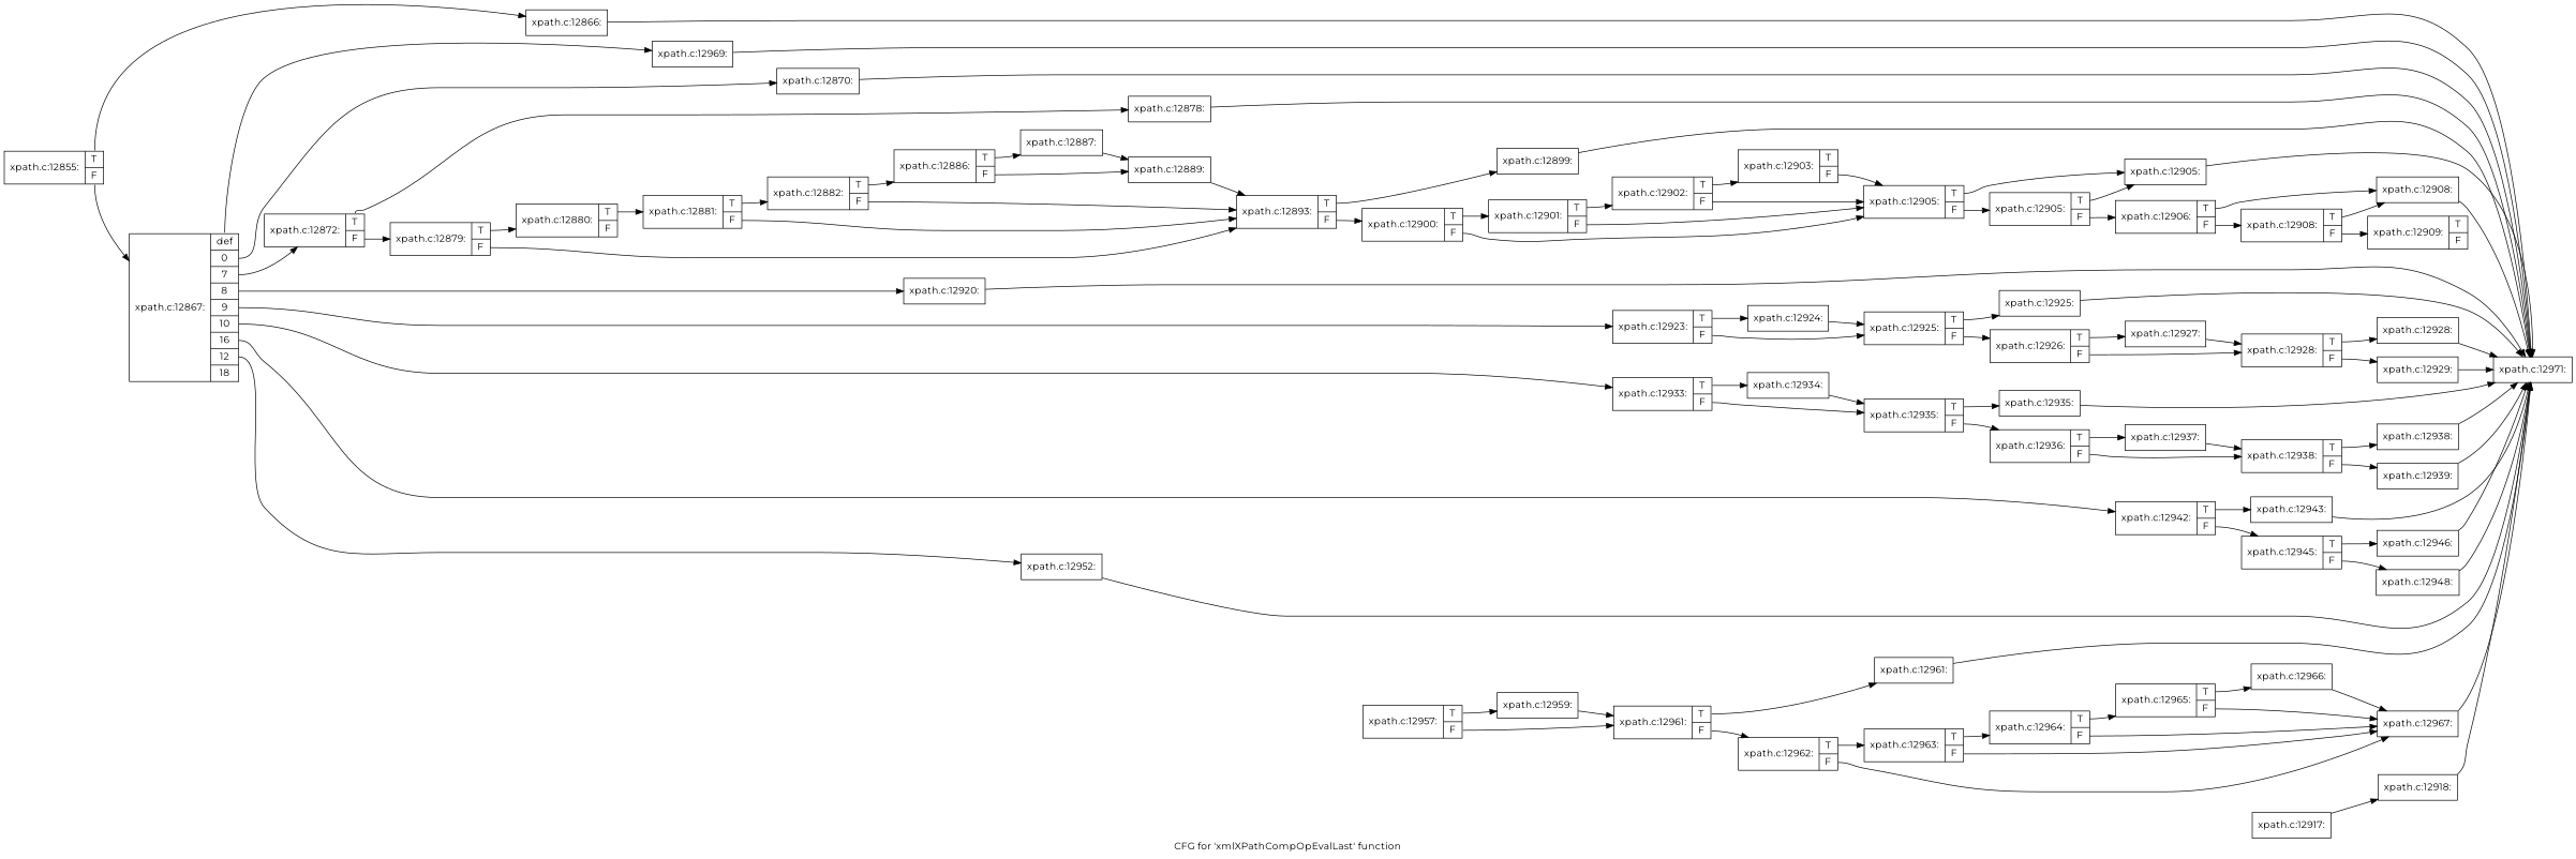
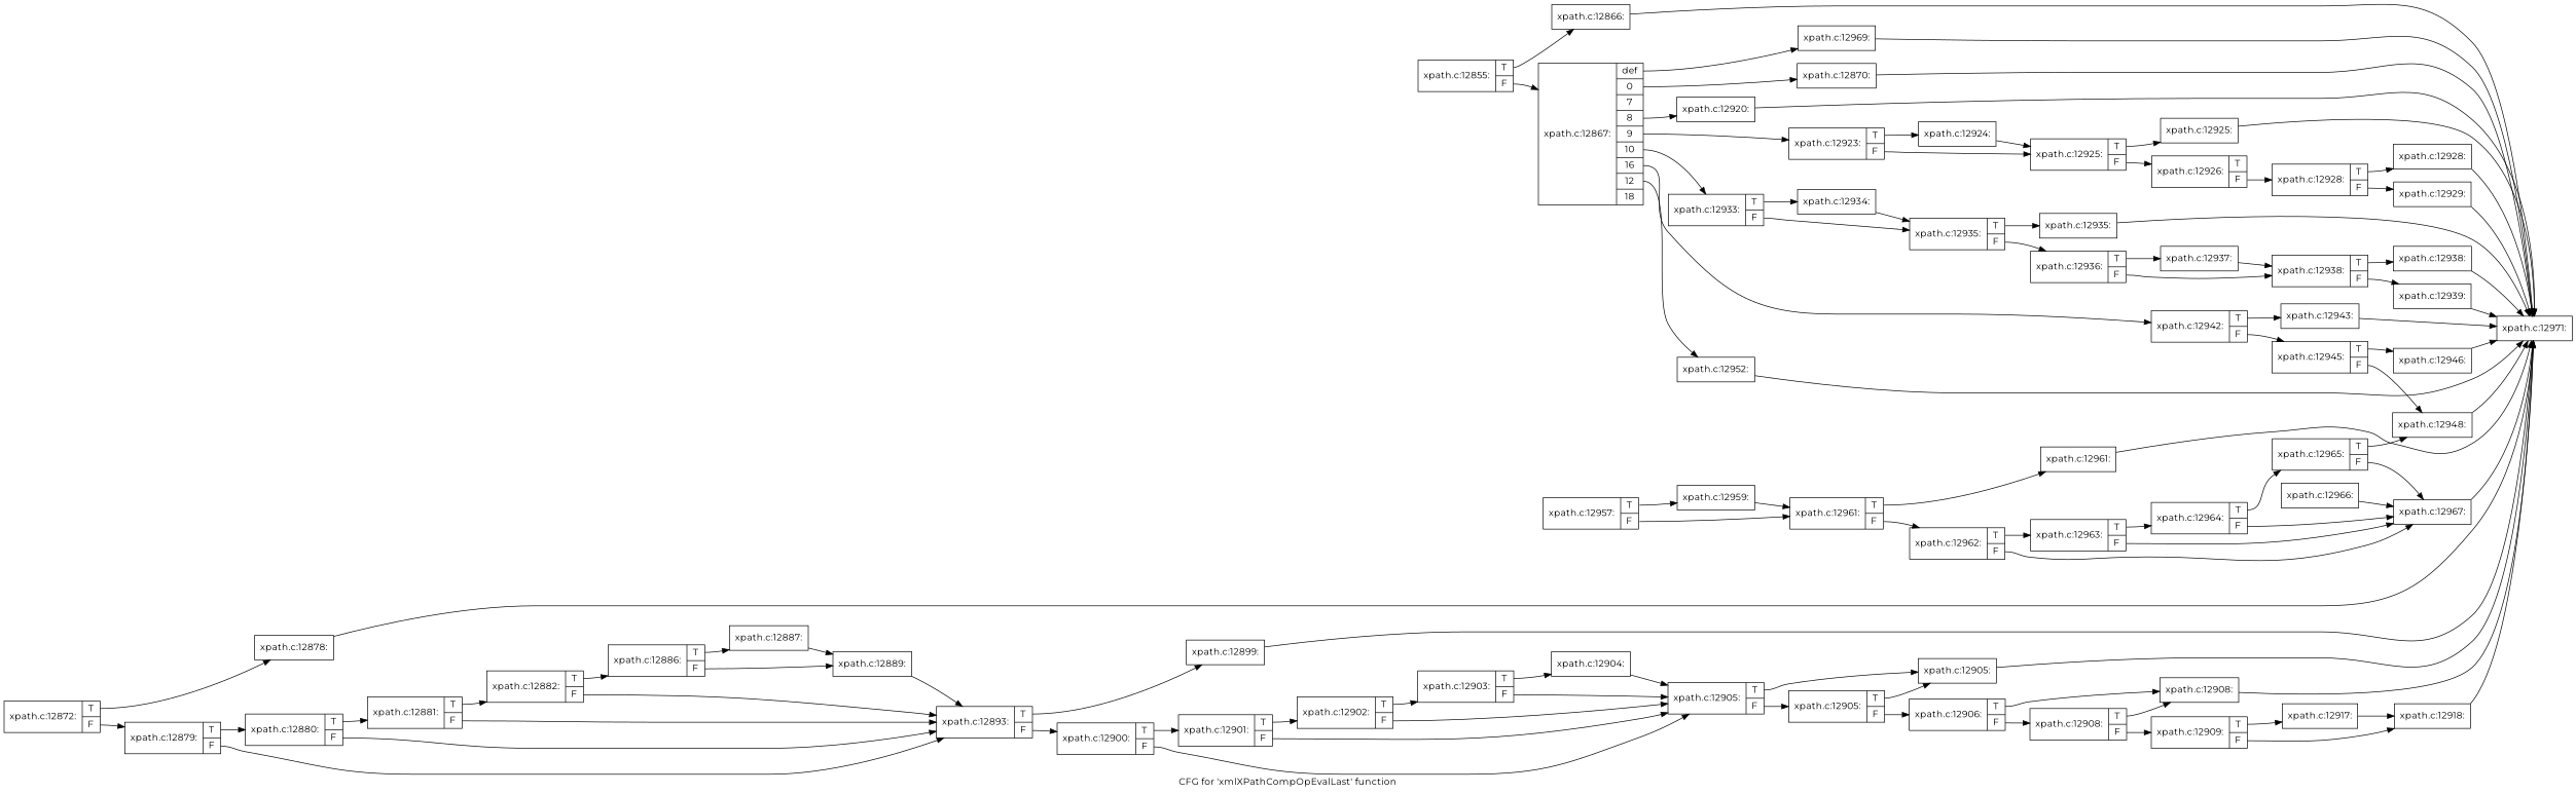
  digraph {
    fontname=Montserrat
    label="CFG for 'xmlXPathCompOpEvalLast' function"
    rankdir=LR
    node [fontname=Montserrat shape=record]
    edge [fontname=Montserrat tailport=s0]
    n1 [label="{xpath.c:12855:|{<s0>T|<s1>F}}"]
    n2 [label="{xpath.c:12866:}"]
    n3 [label="{xpath.c:12867:|{<s0>def|<s1>0|<s2>7|<s3>8|<s4>9|<s5>10|<s6>16|<s7>12|<s8>18}}"]
    n4 [label="{xpath.c:12971:}"]
    n5 [label="{xpath.c:12969:}"]
    n6 [label="{xpath.c:12870:}"]
    n7 [label="{xpath.c:12872:|{<s0>T|<s1>F}}"]
    n8 [label="{xpath.c:12920:}"]
    n9 [label="{xpath.c:12923:|{<s0>T|<s1>F}}"]
    n10 [label="{xpath.c:12933:|{<s0>T|<s1>F}}"]
    n11 [label="{xpath.c:12942:|{<s0>T|<s1>F}}"]
    n12 [label="{xpath.c:12952:}"]
    n13 [label="{xpath.c:12878:}"]
    n14 [label="{xpath.c:12879:|{<s0>T|<s1>F}}"]
    n15 [label="{xpath.c:12924:}"]
    n16 [label="{xpath.c:12925:|{<s0>T|<s1>F}}"]
    n17 [label="{xpath.c:12934:}"]
    n18 [label="{xpath.c:12935:|{<s0>T|<s1>F}}"]
    n19 [label="{xpath.c:12943:}"]
    n20 [label="{xpath.c:12945:|{<s0>T|<s1>F}}"]
    n21 [label="{xpath.c:12957:|{<s0>T|<s1>F}}"]
    n22 [label="{xpath.c:12959:}"]
    n23 [label="{xpath.c:12961:|{<s0>T|<s1>F}}"]
    n24 [label="{xpath.c:12880:|{<s0>T|<s1>F}}"]
    n25 [label="{xpath.c:12893:|{<s0>T|<s1>F}}"]
    n26 [label="{xpath.c:12925:}"]
    n27 [label="{xpath.c:12926:|{<s0>T|<s1>F}}"]
    n28 [label="{xpath.c:12935:}"]
    n29 [label="{xpath.c:12936:|{<s0>T|<s1>F}}"]
    n30 [label="{xpath.c:12946:}"]
    n31 [label="{xpath.c:12948:}"]
    n32 [label="{xpath.c:12961:}"]
    n33 [label="{xpath.c:12962:|{<s0>T|<s1>F}}"]
    n34 [label="{xpath.c:12881:|{<s0>T|<s1>F}}"]
    n35 [label="{xpath.c:12899:}"]
    n36 [label="{xpath.c:12900:|{<s0>T|<s1>F}}"]
    n37 [label="{xpath.c:12882:|{<s0>T|<s1>F}}"]
    n38 [label="{xpath.c:12901:|{<s0>T|<s1>F}}"]
    n39 [label="{xpath.c:12905:|{<s0>T|<s1>F}}"]
    n40 [label="{xpath.c:12886:|{<s0>T|<s1>F}}"]
    n41 [label="{xpath.c:12887:}"]
    n42 [label="{xpath.c:12889:}"]
    n43 [label="{xpath.c:12902:|{<s0>T|<s1>F}}"]
    n44 [label="{xpath.c:12905:}"]
    n45 [label="{xpath.c:12905:|{<s0>T|<s1>F}}"]
    n46 [label="{xpath.c:12903:|{<s0>T|<s1>F}}"]
    n47 [label="{xpath.c:12906:|{<s0>T|<s1>F}}"]
+   n48 [label="{xpath.c:12904:}"]
    n49 [label="{xpath.c:12908:}"]
    n50 [label="{xpath.c:12908:|{<s0>T|<s1>F}}"]
    n51 [label="{xpath.c:12909:|{<s0>T|<s1>F}}"]
    n52 [label="{xpath.c:12917:}"]
    n53 [label="{xpath.c:12918:}"]
-   n54 [label="{xpath.c:12927:}"]
    n55 [label="{xpath.c:12928:|{<s0>T|<s1>F}}"]
    n56 [label="{xpath.c:12928:}"]
    n57 [label="{xpath.c:12929:}"]
    n58 [label="{xpath.c:12937:}"]
    n59 [label="{xpath.c:12938:|{<s0>T|<s1>F}}"]
    n60 [label="{xpath.c:12938:}"]
    n61 [label="{xpath.c:12939:}"]
    n62 [label="{xpath.c:12963:|{<s0>T|<s1>F}}"]
    n63 [label="{xpath.c:12967:}"]
    n64 [label="{xpath.c:12964:|{<s0>T|<s1>F}}"]
    n65 [label="{xpath.c:12965:|{<s0>T|<s1>F}}"]
    n66 [label="{xpath.c:12966:}"]
    n1 -> n2
    n1 -> n3 [tailport=s1]
    n2 -> n4
    n3 -> n5
    n3 -> n6 [tailport=s1]
-   n3 -> n7 [tailport=s2]
    n3 -> n8 [tailport=s3]
    n3 -> n9 [tailport=s4]
    n3 -> n10 [tailport=s5]
    n3 -> n11 [tailport=s6]
    n3 -> n12 [tailport=s7]
    n5 -> n4
    n6 -> n4
    n7 -> n13
    n7 -> n14 [tailport=s1]
    n8 -> n4
    n9 -> n15
    n9 -> n16 [tailport=s1]
    n10 -> n17
    n10 -> n18 [tailport=s1]
    n11 -> n19
    n11 -> n20 [tailport=s1]
    n12 -> n4
    n13 -> n4
    n14 -> n24
    n14 -> n25 [tailport=s1]
    n15 -> n16
    n16 -> n26
    n16 -> n27 [tailport=s1]
    n17 -> n18
    n18 -> n28
    n18 -> n29 [tailport=s1]
    n19 -> n4
    n20 -> n30
    n20 -> n31 [tailport=s1]
    n21 -> n22
    n21 -> n23 [tailport=s1]
    n22 -> n23
    n23 -> n32
    n23 -> n33 [tailport=s1]
+   n24 -> n25 [tailport=s1]
    n24 -> n34
    n25 -> n35
    n25 -> n36 [tailport=s1]
    n26 -> n4
-   n27 -> n54
    n27 -> n55 [tailport=s1]
    n28 -> n4
    n29 -> n58
    n29 -> n59 [tailport=s1]
    n30 -> n4
    n31 -> n4
    n32 -> n4
    n33 -> n62
    n33 -> n63 [tailport=s1]
    n34 -> n25 [tailport=s1]
    n34 -> n37
    n35 -> n4
    n36 -> n38
    n36 -> n39 [tailport=s1]
    n37 -> n25 [tailport=s1]
    n37 -> n40
    n38 -> n39 [tailport=s1]
    n38 -> n43
    n39 -> n44
    n39 -> n45 [tailport=s1]
    n40 -> n41
    n40 -> n42 [tailport=s1]
    n41 -> n42
    n42 -> n25
    n43 -> n39 [tailport=s1]
    n43 -> n46
    n44 -> n4
    n45 -> n44
    n45 -> n47 [tailport=s1]
    n46 -> n39 [tailport=s1]
+   n46 -> n48
    n47 -> n49
    n47 -> n50 [tailport=s1]
+   n48 -> n39
    n49 -> n4
    n50 -> n49
    n50 -> n51 [tailport=s1]
+   n51 -> n52
+   n51 -> n53 [tailport=s1]
    n52 -> n53
    n53 -> n4
-   n54 -> n55
    n55 -> n56
    n55 -> n57 [tailport=s1]
    n56 -> n4
    n57 -> n4
    n58 -> n59
    n59 -> n60
    n59 -> n61 [tailport=s1]
    n60 -> n4
    n61 -> n4
    n62 -> n63 [tailport=s1]
    n62 -> n64
    n63 -> n4
    n64 -> n63 [tailport=s1]
    n64 -> n65
    n65 -> n63 [tailport=s1]
-   n65 -> n66
+   n65 -> n31
    n66 -> n63
  }
